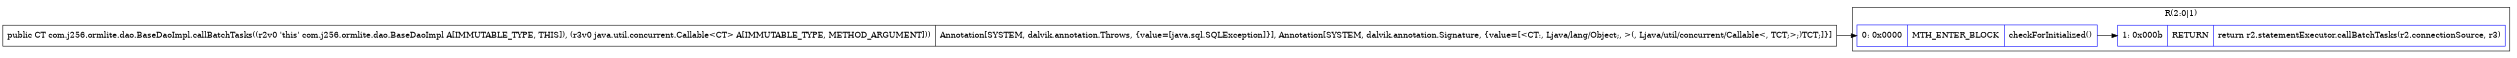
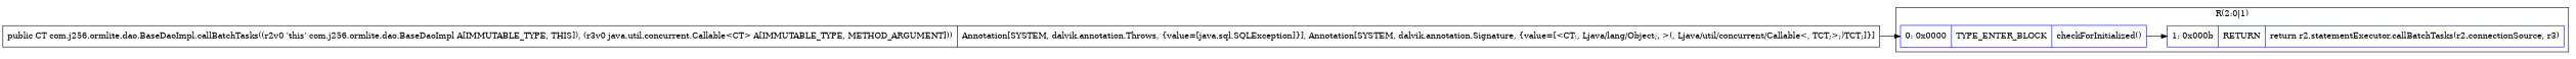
  digraph {
    rankdir=LR
    node [color=blue shape=record]
-   n1 [label="{0\:\ 0x0000|MTH_ENTER_BLOCK\l|checkForInitialized()\l}"]
+   n1 [label="{0\:\ 0x0000|TYPE_ENTER_BLOCK\l|checkForInitialized()\l}"]
    n2 [label="{1\:\ 0x000b|RETURN\l|return r2.statementExecutor.callBatchTasks(r2.connectionSource, r3)\l}"]
    n3 [label="{public CT com.j256.ormlite.dao.BaseDaoImpl.callBatchTasks((r2v0 'this' com.j256.ormlite.dao.BaseDaoImpl A[IMMUTABLE_TYPE, THIS]), (r3v0 java.util.concurrent.Callable\<CT\> A[IMMUTABLE_TYPE, METHOD_ARGUMENT]))  | Annotation[SYSTEM, dalvik.annotation.Throws, \{value=[java.sql.SQLException]\}], Annotation[SYSTEM, dalvik.annotation.Signature, \{value=[\<CT:, Ljava\/lang\/Object;, \>(, Ljava\/util\/concurrent\/Callable\<, TCT;\>;)TCT;]\}]\l}" color=""]
    subgraph cluster_1 {
      label="R(2:0|1)"
      n1
      n2
    }
    n1 -> n2
    n3 -> n1
  }
